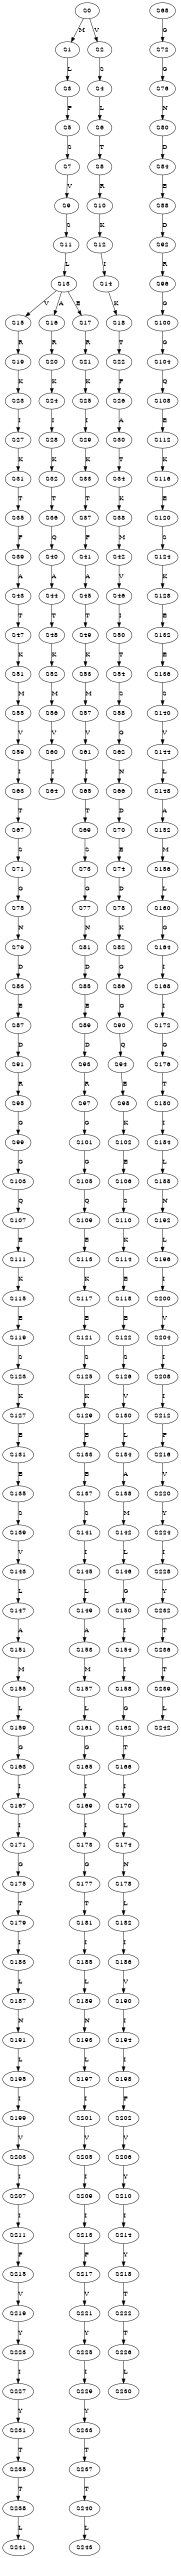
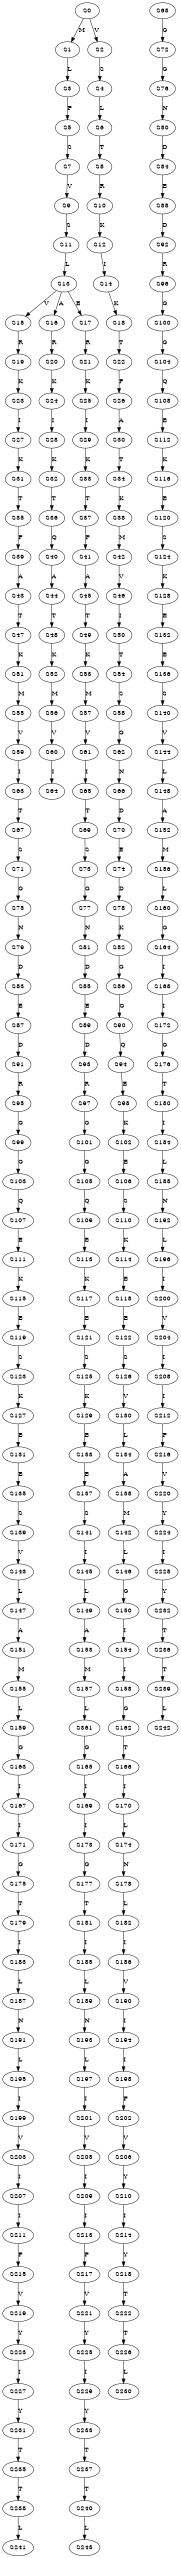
  strict digraph {
    S0
    S1
    S2
    S3
    S4
    S5
    S6
    S7
    S8
    S9
    S10
    S11
    S12
    S13
    S14
    S15
    S16
    S17
    S18
    S19
    S20
    S21
    S22
    S23
    S24
    S25
    S26
    S27
    S28
    S29
    S30
    S31
    S32
    S33
    S34
    S35
    S36
    S37
    S38
    S39
    S40
    S41
    S42
    S43
    S44
    S45
    S46
    S47
    S48
    S49
    S50
    S51
    S52
    S53
    S54
    S55
    S56
    S57
    S58
    S59
    S60
    S61
    S62
    S63
    S64
    S65
    S66
    S67
    S69
    S70
    S71
    S68
    S72
    S73
    S74
    S75
    S76
    S77
    S78
    S79
    S80
    S81
    S82
    S83
    S84
    S85
    S86
    S87
    S88
    S89
    S90
    S91
    S92
    S93
    S94
    S95
    S96
    S97
    S98
    S99
    S100
    S101
    S102
    S103
    S104
    S105
    S106
    S107
    S108
    S109
    S110
    S111
    S112
    S113
    S114
    S115
    S116
    S117
    S118
    S119
    S120
    S121
    S122
    S123
    S124
    S125
    S126
    S127
    S128
    S129
    S130
    S131
    S132
    S133
    S134
    S135
    S136
    S137
    S138
    S139
    S140
    S141
    S142
    S143
    S144
    S145
    S146
    S147
    S148
    S149
    S150
    S151
    S152
    S153
    S154
    S155
    S156
    S157
    S158
    S159
    S160
-   S161
+   S161 [label=S361]
    S162
    S163
    S164
    S165
    S166
    S167
    S168
    S169
    S170
    S171
    S172
    S173
    S174
    S175
    S176
    S177
    S178
    S179
    S180
    S181
    S182
    S183
    S184
    S185
    S186
    S187
    S188
    S189
    S190
    S191
    S192
    S193
    S194
    S195
    S196
    S197
    S198
    S199
    S200
    S201
    S202
    S203
    S204
    S205
    S206
    S207
    S208
    S209
    S210
    S211
    S212
    S213
    S214
    S215
    S216
    S217
    S218
    S219
    S220
    S221
    S222
    S223
    S224
    S225
    S226
    S227
    S228
    S229
    S230
    S231
    S232
    S233
    S235
    S236
    S237
    S238
    S239
    S240
    S241
    S242
    S243
    S0 -> S1 [label=M]
    S0 -> S2 [label=V]
    S1 -> S3 [label=L]
    S2 -> S4 [label=S]
    S3 -> S5 [label=F]
    S4 -> S6 [label=L]
    S5 -> S7 [label=S]
    S6 -> S8 [label=T]
    S7 -> S9 [label=V]
    S8 -> S10 [label=R]
    S9 -> S11 [label=S]
    S10 -> S12 [label=K]
    S11 -> S13 [label=L]
    S12 -> S14 [label=I]
    S13 -> S15 [label=V]
    S13 -> S16 [label=A]
    S13 -> S17 [label=E]
    S14 -> S18 [label=K]
    S15 -> S19 [label=R]
    S16 -> S20 [label=R]
    S17 -> S21 [label=R]
    S18 -> S22 [label=T]
    S19 -> S23 [label=K]
    S20 -> S24 [label=K]
    S21 -> S25 [label=K]
    S22 -> S26 [label=F]
    S23 -> S27 [label=I]
    S24 -> S28 [label=I]
    S25 -> S29 [label=I]
    S26 -> S30 [label=A]
    S27 -> S31 [label=K]
    S28 -> S32 [label=K]
    S29 -> S33 [label=K]
    S30 -> S34 [label=T]
    S31 -> S35 [label=T]
    S32 -> S36 [label=T]
    S33 -> S37 [label=T]
    S34 -> S38 [label=K]
    S35 -> S39 [label=F]
    S36 -> S40 [label=Q]
    S37 -> S41 [label=F]
    S38 -> S42 [label=M]
    S39 -> S43 [label=A]
    S40 -> S44 [label=A]
    S41 -> S45 [label=A]
    S42 -> S46 [label=V]
    S43 -> S47 [label=T]
    S44 -> S48 [label=T]
    S45 -> S49 [label=T]
    S46 -> S50 [label=I]
    S47 -> S51 [label=K]
    S48 -> S52 [label=K]
    S49 -> S53 [label=K]
    S50 -> S54 [label=T]
    S51 -> S55 [label=M]
    S52 -> S56 [label=M]
    S53 -> S57 [label=M]
    S54 -> S58 [label=S]
    S55 -> S59 [label=V]
    S56 -> S60 [label=V]
    S57 -> S61 [label=V]
    S58 -> S62 [label=G]
    S59 -> S63 [label=I]
    S60 -> S64 [label=I]
    S61 -> S65 [label=I]
    S62 -> S66 [label=N]
    S63 -> S67 [label=T]
    S65 -> S69 [label=T]
    S66 -> S70 [label=D]
    S67 -> S71 [label=S]
    S69 -> S73 [label=S]
    S70 -> S74 [label=E]
    S71 -> S75 [label=G]
    S68 -> S72 [label=G]
    S72 -> S76 [label=G]
    S73 -> S77 [label=G]
    S74 -> S78 [label=D]
    S75 -> S79 [label=N]
    S76 -> S80 [label=N]
    S77 -> S81 [label=N]
    S78 -> S82 [label=K]
    S79 -> S83 [label=D]
    S80 -> S84 [label=D]
    S81 -> S85 [label=D]
    S82 -> S86 [label=G]
    S83 -> S87 [label=E]
    S84 -> S88 [label=E]
    S85 -> S89 [label=E]
    S86 -> S90 [label=G]
    S87 -> S91 [label=D]
    S88 -> S92 [label=D]
    S89 -> S93 [label=D]
    S90 -> S94 [label=Q]
    S91 -> S95 [label=R]
    S92 -> S96 [label=R]
    S93 -> S97 [label=R]
    S94 -> S98 [label=E]
    S95 -> S99 [label=G]
    S96 -> S100 [label=G]
    S97 -> S101 [label=G]
    S98 -> S102 [label=K]
    S99 -> S103 [label=G]
    S100 -> S104 [label=G]
    S101 -> S105 [label=G]
    S102 -> S106 [label=E]
    S103 -> S107 [label=Q]
    S104 -> S108 [label=Q]
    S105 -> S109 [label=Q]
    S106 -> S110 [label=S]
    S107 -> S111 [label=E]
    S108 -> S112 [label=E]
    S109 -> S113 [label=E]
    S110 -> S114 [label=K]
    S111 -> S115 [label=K]
    S112 -> S116 [label=K]
    S113 -> S117 [label=K]
    S114 -> S118 [label=E]
    S115 -> S119 [label=E]
    S116 -> S120 [label=E]
    S117 -> S121 [label=E]
    S118 -> S122 [label=E]
    S119 -> S123 [label=S]
    S120 -> S124 [label=S]
    S121 -> S125 [label=S]
    S122 -> S126 [label=S]
    S123 -> S127 [label=K]
    S124 -> S128 [label=K]
    S125 -> S129 [label=K]
    S126 -> S130 [label=V]
    S127 -> S131 [label=E]
    S128 -> S132 [label=E]
    S129 -> S133 [label=E]
    S130 -> S134 [label=L]
    S131 -> S135 [label=E]
    S132 -> S136 [label=E]
    S133 -> S137 [label=E]
    S134 -> S138 [label=A]
    S135 -> S139 [label=S]
    S136 -> S140 [label=S]
    S137 -> S141 [label=S]
    S138 -> S142 [label=M]
    S139 -> S143 [label=V]
    S140 -> S144 [label=V]
    S141 -> S145 [label=I]
    S142 -> S146 [label=L]
    S143 -> S147 [label=L]
    S144 -> S148 [label=L]
    S145 -> S149 [label=L]
    S146 -> S150 [label=G]
    S147 -> S151 [label=A]
    S148 -> S152 [label=A]
    S149 -> S153 [label=A]
    S150 -> S154 [label=I]
    S151 -> S155 [label=M]
    S152 -> S156 [label=M]
    S153 -> S157 [label=M]
    S154 -> S158 [label=I]
    S155 -> S159 [label=L]
    S156 -> S160 [label=L]
    S157 -> S161 [label=L]
    S158 -> S162 [label=G]
    S159 -> S163 [label=G]
    S160 -> S164 [label=G]
    S161 -> S165 [label=G]
    S162 -> S166 [label=T]
    S163 -> S167 [label=I]
    S164 -> S168 [label=I]
    S165 -> S169 [label=I]
    S166 -> S170 [label=I]
    S167 -> S171 [label=I]
    S168 -> S172 [label=I]
    S169 -> S173 [label=I]
    S170 -> S174 [label=L]
    S171 -> S175 [label=G]
    S172 -> S176 [label=G]
    S173 -> S177 [label=G]
    S174 -> S178 [label=N]
    S175 -> S179 [label=T]
    S176 -> S180 [label=T]
    S177 -> S181 [label=T]
    S178 -> S182 [label=L]
    S179 -> S183 [label=I]
    S180 -> S184 [label=I]
    S181 -> S185 [label=I]
    S182 -> S186 [label=I]
    S183 -> S187 [label=L]
    S184 -> S188 [label=L]
    S185 -> S189 [label=L]
    S186 -> S190 [label=V]
    S187 -> S191 [label=N]
    S188 -> S192 [label=N]
    S189 -> S193 [label=N]
    S190 -> S194 [label=I]
    S191 -> S195 [label=L]
    S192 -> S196 [label=L]
    S193 -> S197 [label=L]
    S194 -> S198 [label=I]
    S195 -> S199 [label=I]
    S196 -> S200 [label=I]
    S197 -> S201 [label=I]
    S198 -> S202 [label=F]
    S199 -> S203 [label=V]
    S200 -> S204 [label=V]
    S201 -> S205 [label=V]
    S202 -> S206 [label=V]
    S203 -> S207 [label=I]
    S204 -> S208 [label=I]
    S205 -> S209 [label=I]
    S206 -> S210 [label=Y]
    S207 -> S211 [label=I]
    S208 -> S212 [label=I]
    S209 -> S213 [label=I]
    S210 -> S214 [label=I]
    S211 -> S215 [label=F]
    S212 -> S216 [label=F]
    S213 -> S217 [label=F]
    S214 -> S218 [label=Y]
    S215 -> S219 [label=V]
    S216 -> S220 [label=V]
    S217 -> S221 [label=V]
    S218 -> S222 [label=T]
    S219 -> S223 [label=Y]
    S220 -> S224 [label=Y]
    S221 -> S225 [label=Y]
    S222 -> S226 [label=T]
    S223 -> S227 [label=I]
    S224 -> S228 [label=I]
    S225 -> S229 [label=I]
    S226 -> S230 [label=L]
    S227 -> S231 [label=Y]
    S228 -> S232 [label=Y]
    S229 -> S233 [label=Y]
    S231 -> S235 [label=T]
    S232 -> S236 [label=T]
    S233 -> S237 [label=T]
    S235 -> S238 [label=T]
    S236 -> S239 [label=T]
    S237 -> S240 [label=T]
    S238 -> S241 [label=L]
    S239 -> S242 [label=L]
    S240 -> S243 [label=L]
  }
